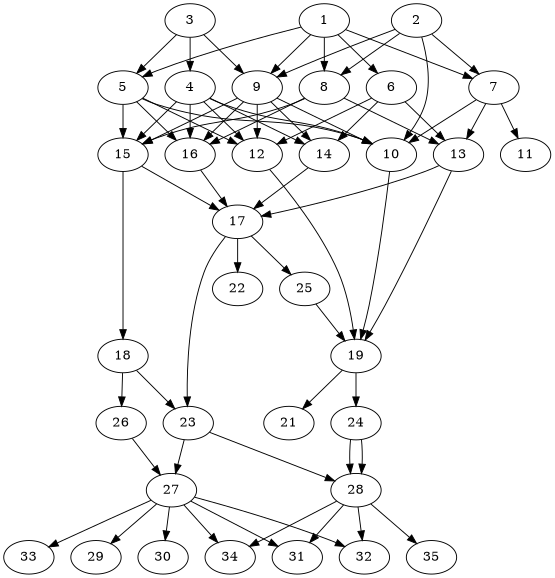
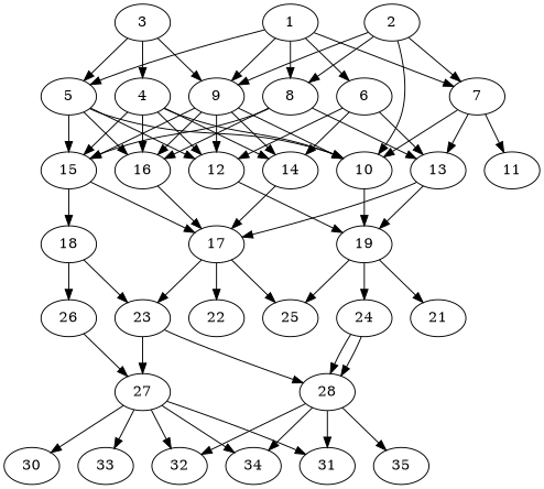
  digraph {
    node [alpha=0.07]
    1 [alpha=0.09 expect_size=51515392]
    5 [alpha=0.06 expect_size=36845568]
    6 [alpha=0.06 expect_size=11566080]
    7 [expect_size=16860160]
    8 [alpha=0.14 expect_size=15240192]
    9 [alpha=0.12 expect_size=25539584]
    10 [alpha=0.14 expect_size=36966400]
    12 [alpha=0.15 expect_size=8786944]
    15 [alpha=0.06 expect_size=45432832]
    16 [alpha=0.13 expect_size=12688384]
    14 [alpha=0.14 expect_size=27327488]
    13 [alpha=0.04 expect_size=22295552]
    11 [alpha=0.03 expect_size=34655232]
    19 [alpha=0.03 expect_size=26926080]
    17 [expect_size=25682944]
    18 [expect_size=42193920]
    2 [alpha=0.06 expect_size=24670208]
    4 [alpha=0.08 expect_size=14895104]
    3 [alpha=0.02 expect_size=50080768]
    25 [alpha=0.05 expect_size=30778368]
    21 [alpha=0.13 expect_size=40723456]
    24 [alpha=0.05 expect_size=46086144]
    22 [alpha=0.17 expect_size=48270336]
    23 [alpha=0.19 expect_size=36410368]
    26 [alpha=0.08 expect_size=45241344]
    28 [expect_size=45330432]
    27 [alpha=0.15 expect_size=29587456]
    31 [expect_size=16646144]
    32 [alpha=0.15 expect_size=48128000]
    34 [alpha=0.14 expect_size=37997568]
    35 [alpha=0.15 expect_size=50877440]
-   29 [expect_size=14311424]
    30 [alpha=0.01 expect_size=20798464]
    33 [alpha=0.10 expect_size=40298496]
    1 -> 5
    1 -> 6
    1 -> 7
    1 -> 8
    1 -> 9
    5 -> 10
    5 -> 12
    5 -> 15
    5 -> 16
    6 -> 12
    6 -> 14
    6 -> 13
    7 -> 10
    7 -> 13
    7 -> 11
    8 -> 15
    8 -> 16
    8 -> 13
    9 -> 10
    9 -> 12
    9 -> 15
    9 -> 16
    9 -> 14
    10 -> 19
    12 -> 19
    15 -> 17
    15 -> 18
    16 -> 17
    14 -> 17
    13 -> 19
    13 -> 17
-   25 -> 19
+   19 -> 25
    19 -> 21
    19 -> 24
    17 -> 25
    17 -> 22
    17 -> 23
    18 -> 23
    18 -> 26
    2 -> 7
    2 -> 8
    2 -> 9
    2 -> 10
    4 -> 10
    4 -> 12
    4 -> 15
    4 -> 16
    4 -> 14
    3 -> 5
    3 -> 9
    3 -> 4
    24 -> 28
    24 -> 28
    23 -> 28
    23 -> 27
    26 -> 27
    28 -> 31
    28 -> 32
    28 -> 34
    28 -> 35
    27 -> 31
    27 -> 32
    27 -> 34
-   27 -> 29
    27 -> 30
    27 -> 33
  }
